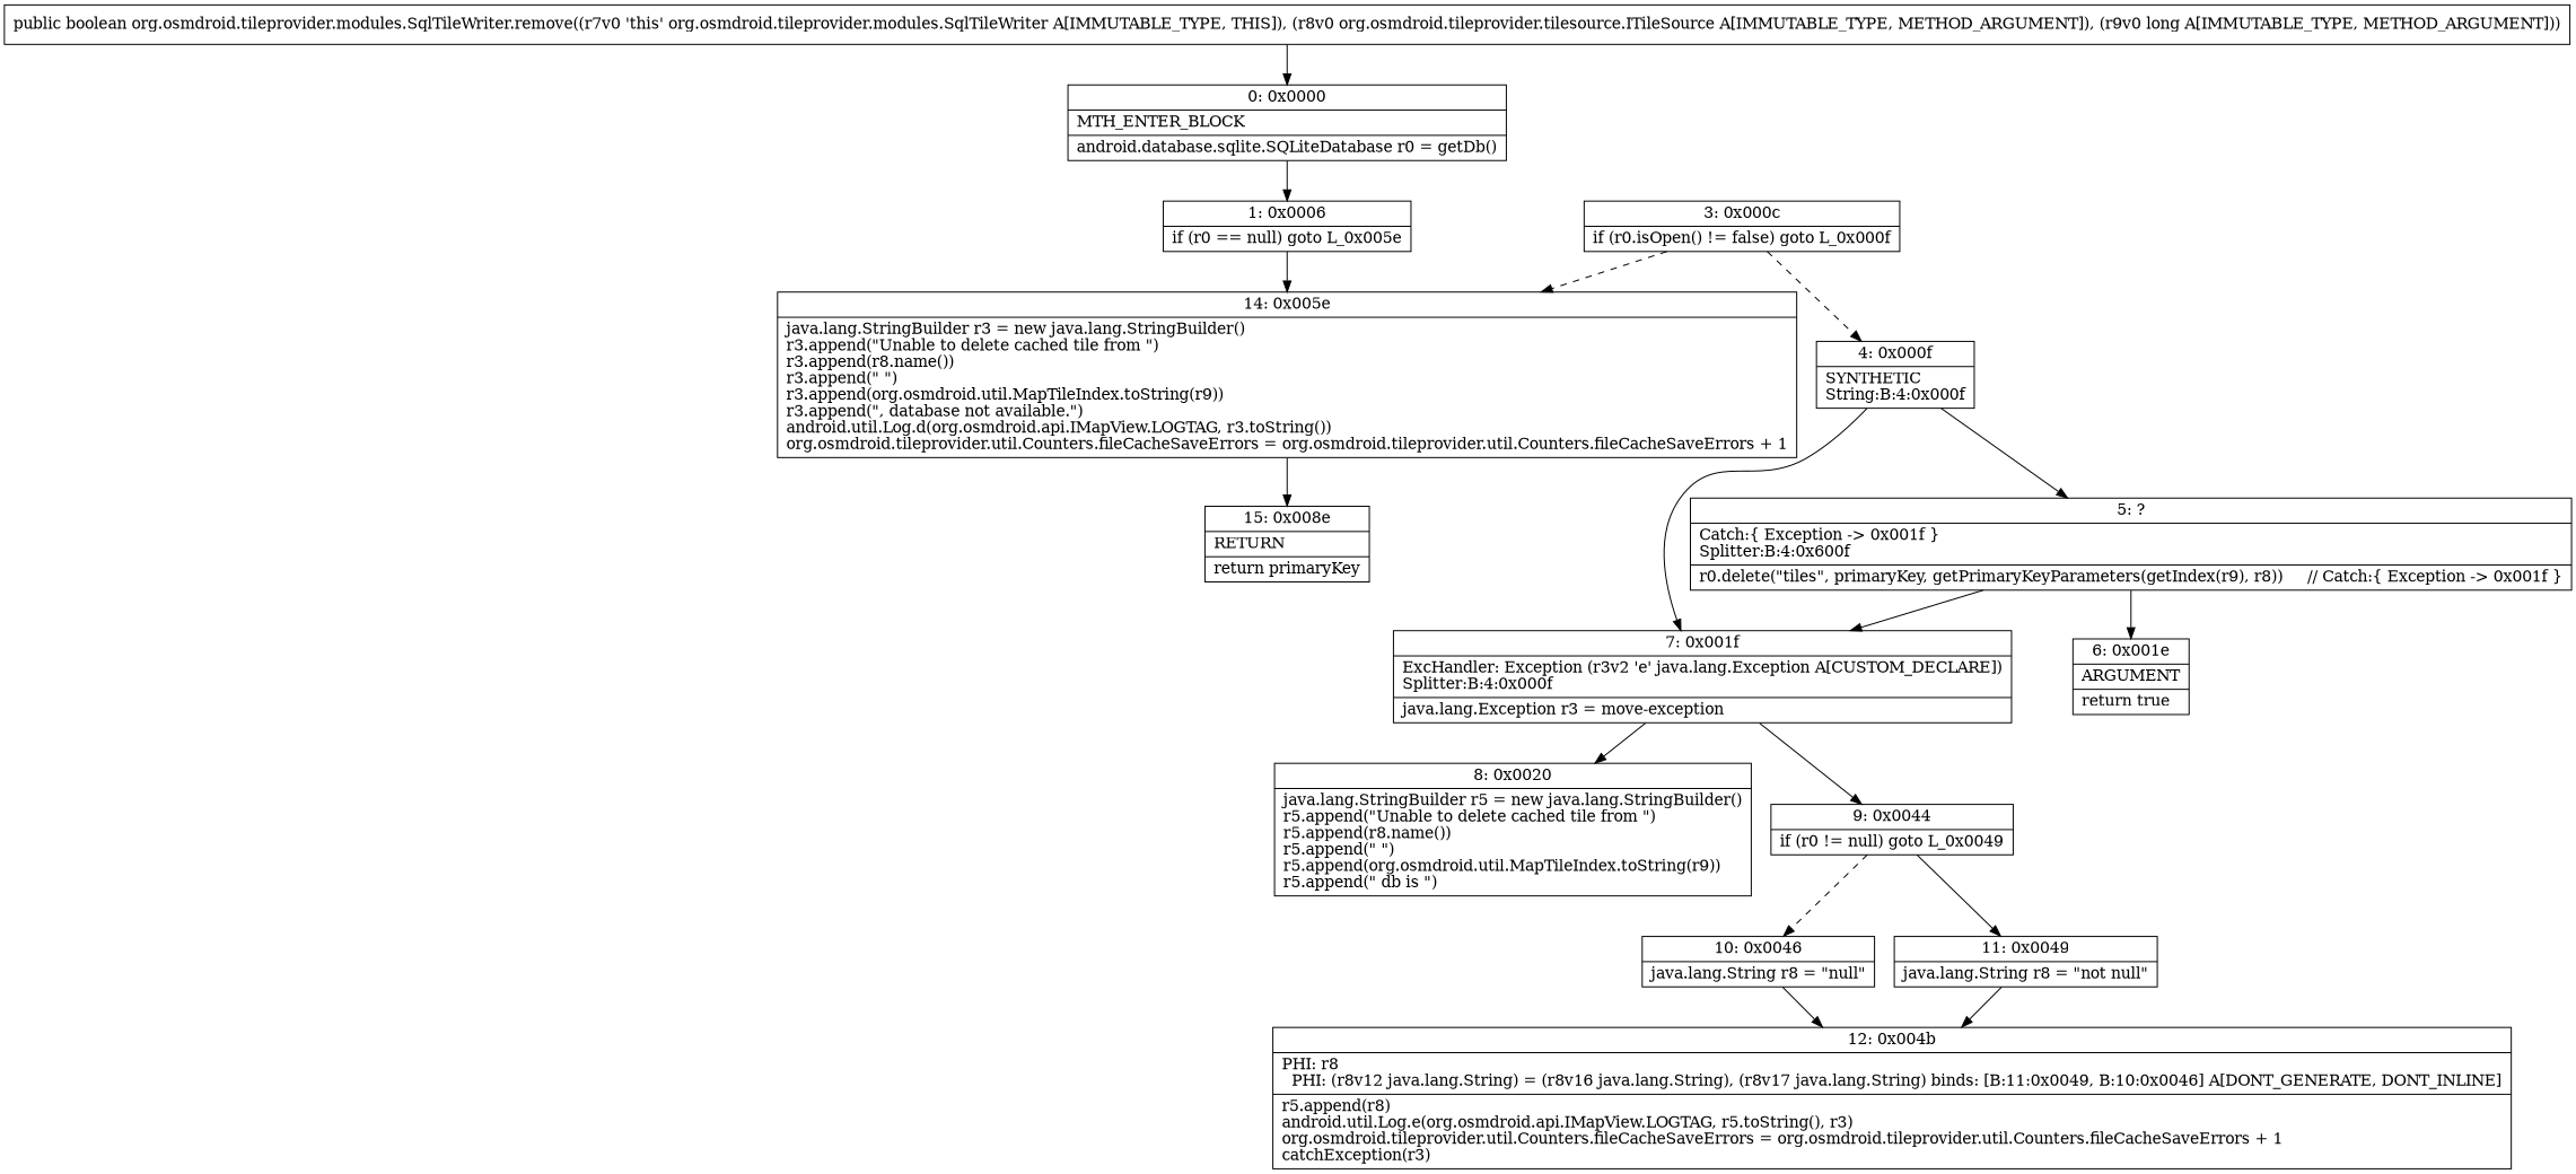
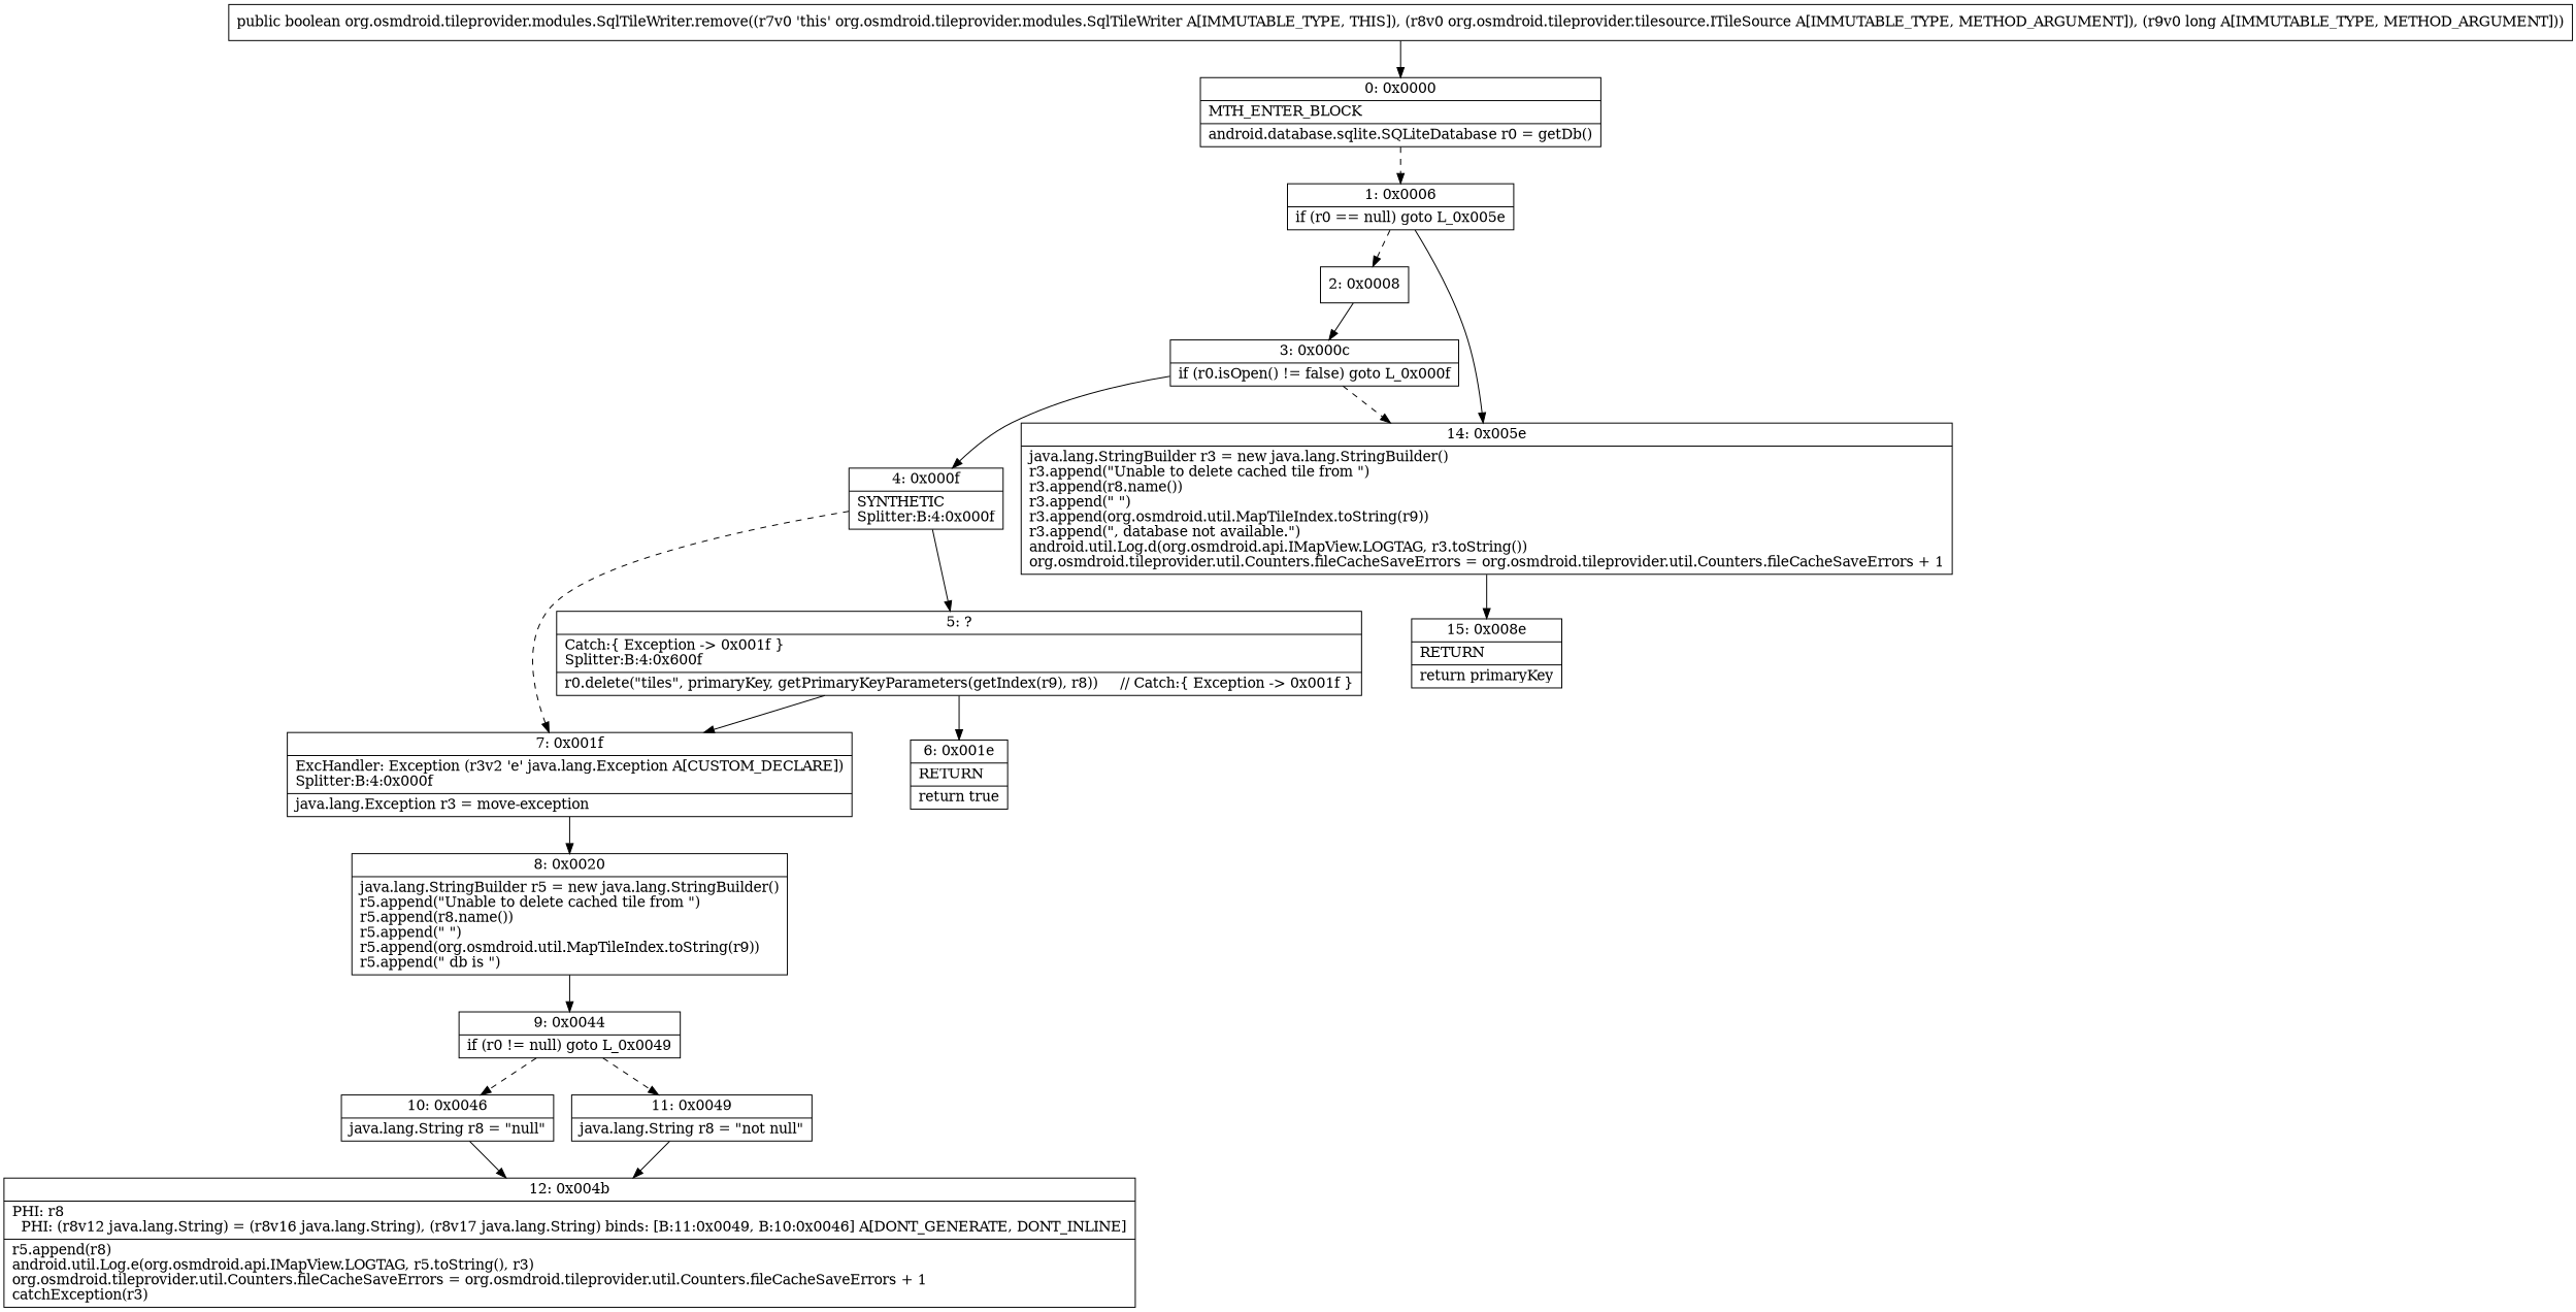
  digraph {
    node [shape=record]
    n1 [label="{0\:\ 0x0000|MTH_ENTER_BLOCK\l|android.database.sqlite.SQLiteDatabase r0 = getDb()\l}"]
    n2 [label="{1\:\ 0x0006|if (r0 == null) goto L_0x005e\l}"]
+   n3 [label="{2\:\ 0x0008}"]
    n4 [label="{14\:\ 0x005e|java.lang.StringBuilder r3 = new java.lang.StringBuilder()\lr3.append(\"Unable to delete cached tile from \")\lr3.append(r8.name())\lr3.append(\" \")\lr3.append(org.osmdroid.util.MapTileIndex.toString(r9))\lr3.append(\", database not available.\")\landroid.util.Log.d(org.osmdroid.api.IMapView.LOGTAG, r3.toString())\lorg.osmdroid.tileprovider.util.Counters.fileCacheSaveErrors = org.osmdroid.tileprovider.util.Counters.fileCacheSaveErrors + 1\l}"]
    n5 [label="{3\:\ 0x000c|if (r0.isOpen() != false) goto L_0x000f\l}"]
    n6 [label="{15\:\ 0x008e|RETURN\l|return primaryKey\l}"]
-   n7 [label="{4\:\ 0x000f|SYNTHETIC\lString:B:4:0x000f\l}"]
+   n7 [label="{4\:\ 0x000f|SYNTHETIC\lSplitter:B:4:0x000f\l}"]
    n8 [label="{5\:\ ?|Catch:\{ Exception \-\> 0x001f \}\lSplitter:B:4:0x600f\l|r0.delete(\"tiles\", primaryKey, getPrimaryKeyParameters(getIndex(r9), r8))     \/\/ Catch:\{ Exception \-\> 0x001f \}\l}"]
    n9 [label="{7\:\ 0x001f|ExcHandler: Exception (r3v2 'e' java.lang.Exception A[CUSTOM_DECLARE])\lSplitter:B:4:0x000f\l|java.lang.Exception r3 = move\-exception\l}"]
-   n10 [label="{6\:\ 0x001e|ARGUMENT\l|return true\l}"]
+   n10 [label="{6\:\ 0x001e|RETURN\l|return true\l}"]
    n11 [label="{8\:\ 0x0020|java.lang.StringBuilder r5 = new java.lang.StringBuilder()\lr5.append(\"Unable to delete cached tile from \")\lr5.append(r8.name())\lr5.append(\" \")\lr5.append(org.osmdroid.util.MapTileIndex.toString(r9))\lr5.append(\" db is \")\l}"]
    n12 [label="{9\:\ 0x0044|if (r0 != null) goto L_0x0049\l}"]
    n13 [label="{10\:\ 0x0046|java.lang.String r8 = \"null\"\l}"]
    n14 [label="{11\:\ 0x0049|java.lang.String r8 = \"not null\"\l}"]
    n15 [label="{12\:\ 0x004b|PHI: r8 \l  PHI: (r8v12 java.lang.String) = (r8v16 java.lang.String), (r8v17 java.lang.String) binds: [B:11:0x0049, B:10:0x0046] A[DONT_GENERATE, DONT_INLINE]\l|r5.append(r8)\landroid.util.Log.e(org.osmdroid.api.IMapView.LOGTAG, r5.toString(), r3)\lorg.osmdroid.tileprovider.util.Counters.fileCacheSaveErrors = org.osmdroid.tileprovider.util.Counters.fileCacheSaveErrors + 1\lcatchException(r3)\l}"]
    n16 [label="{public boolean org.osmdroid.tileprovider.modules.SqlTileWriter.remove((r7v0 'this' org.osmdroid.tileprovider.modules.SqlTileWriter A[IMMUTABLE_TYPE, THIS]), (r8v0 org.osmdroid.tileprovider.tilesource.ITileSource A[IMMUTABLE_TYPE, METHOD_ARGUMENT]), (r9v0 long A[IMMUTABLE_TYPE, METHOD_ARGUMENT])) }"]
-   n1 -> n2
+   n1 -> n2 [style=dashed]
+   n2 -> n3 [style=dashed]
    n2 -> n4
+   n3 -> n5
    n4 -> n6
    n5 -> n4 [style=dashed]
-   n5 -> n7 [style=dashed]
+   n5 -> n7
    n7 -> n8
-   n7 -> n9
+   n7 -> n9 [style=dashed]
    n8 -> n9
    n8 -> n10
    n9 -> n11
-   n9 -> n12
+   n11 -> n12
    n12 -> n13 [style=dashed]
-   n12 -> n14
+   n12 -> n14 [style=dashed]
    n13 -> n15
    n14 -> n15
    n16 -> n1
  }
